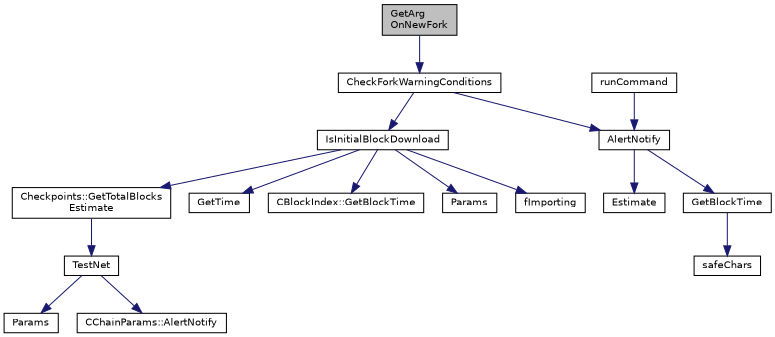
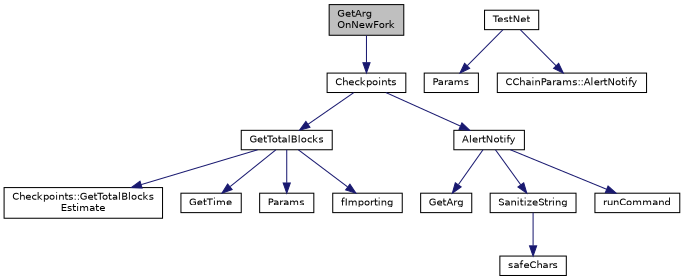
  digraph {
    rankdir=TB
    node [color=black fillcolor=white fontname=Helvetica fontsize=10 shape=record style=filled]
    edge [color=midnightblue fontname=Helvetica fontsize=10 labelfontname=Helvetica labelfontsize=10 style=solid]
    n1 [fillcolor=grey75 fontcolor=black height=0.2 label="GetArg\lOnNewFork" width=0.4]
-   n2 [height=0.2 label=CheckForkWarningConditions width=0.4]
-   n3 [height=0.2 label=IsInitialBlockDownload width=0.4]
+   n2 [height=0.2 label=Checkpoints width=0.4]
+   n3 [height=0.2 label=GetTotalBlocks width=0.4]
    n4 [height=0.2 label=AlertNotify width=0.4]
    n5 [height=0.2 label="Checkpoints::GetTotalBlocks\lEstimate" width=0.4]
    n6 [height=0.2 label=GetTime width=0.4]
-   n7 [height=0.2 label="CBlockIndex::GetBlockTime" width=0.4]
    n8 [height=0.2 label=Params width=0.4]
    n9 [height=0.2 label=fImporting width=0.4]
-   n10 [height=0.2 label=Estimate width=0.4]
-   n11 [height=0.2 label=GetBlockTime width=0.4]
+   n10 [height=0.2 label=GetArg width=0.4]
+   n11 [height=0.2 label=SanitizeString width=0.4]
    n12 [height=0.2 label=runCommand width=0.4]
    n13 [height=0.2 label=TestNet width=0.4]
    n14 [height=0.2 label=Params width=0.4]
    n15 [height=0.2 label="CChainParams::AlertNotify" width=0.4]
    n16 [height=0.2 label=safeChars width=0.4]
    n1 -> n2
    n2 -> n3
    n2 -> n4
    n3 -> n5
    n3 -> n6
-   n3 -> n7
    n3 -> n8
    n3 -> n9
    n4 -> n10
    n4 -> n11
-   n12 -> n4
-   n5 -> n13
+   n4 -> n12
    n11 -> n16
    n13 -> n14
    n13 -> n15
  }
